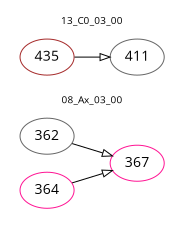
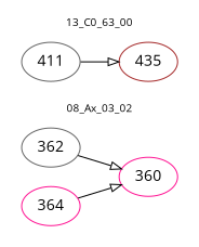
  digraph {
    fontname="Open Sans"
    rankdir=LR
    node [color=gray40 fontname="Open Sans"]
    edge [arrowhead=onormal color=black fontname="Open Sans"]
    n1 [label=362]
-   n2 [color=deeppink label=367]
+   n2 [color=deeppink label=360]
    n3 [color=deeppink label=364]
    n4 [label=411]
    n5 [color=brown label=435]
    subgraph cluster_1 {
      color=white
      fontsize=10
-     label="08_Ax_03_00"
+     label="08_Ax_03_02"
      n1
      n2
      n3
    }
    subgraph cluster_2 {
      color=white
      fontsize=10
-     label="13_C0_03_00"
+     label="13_C0_63_00"
      n4
      n5
    }
    n1 -> n2
    n3 -> n2
-   n5 -> n4
+   n4 -> n5
  }
